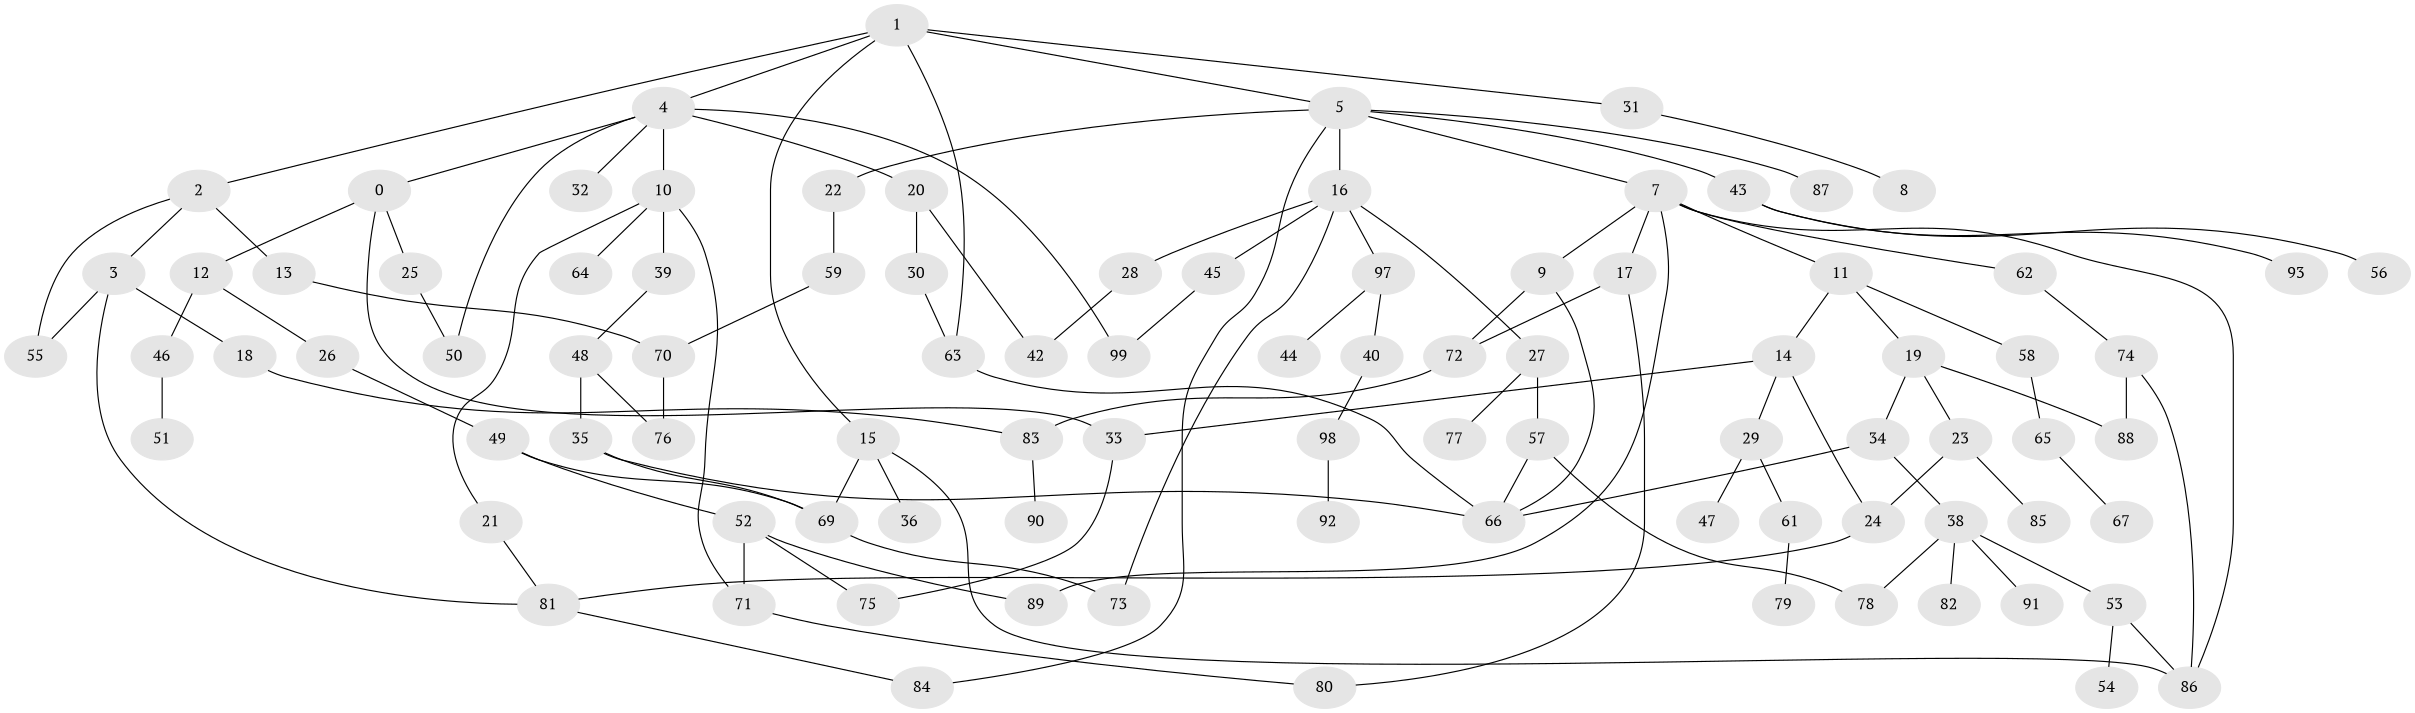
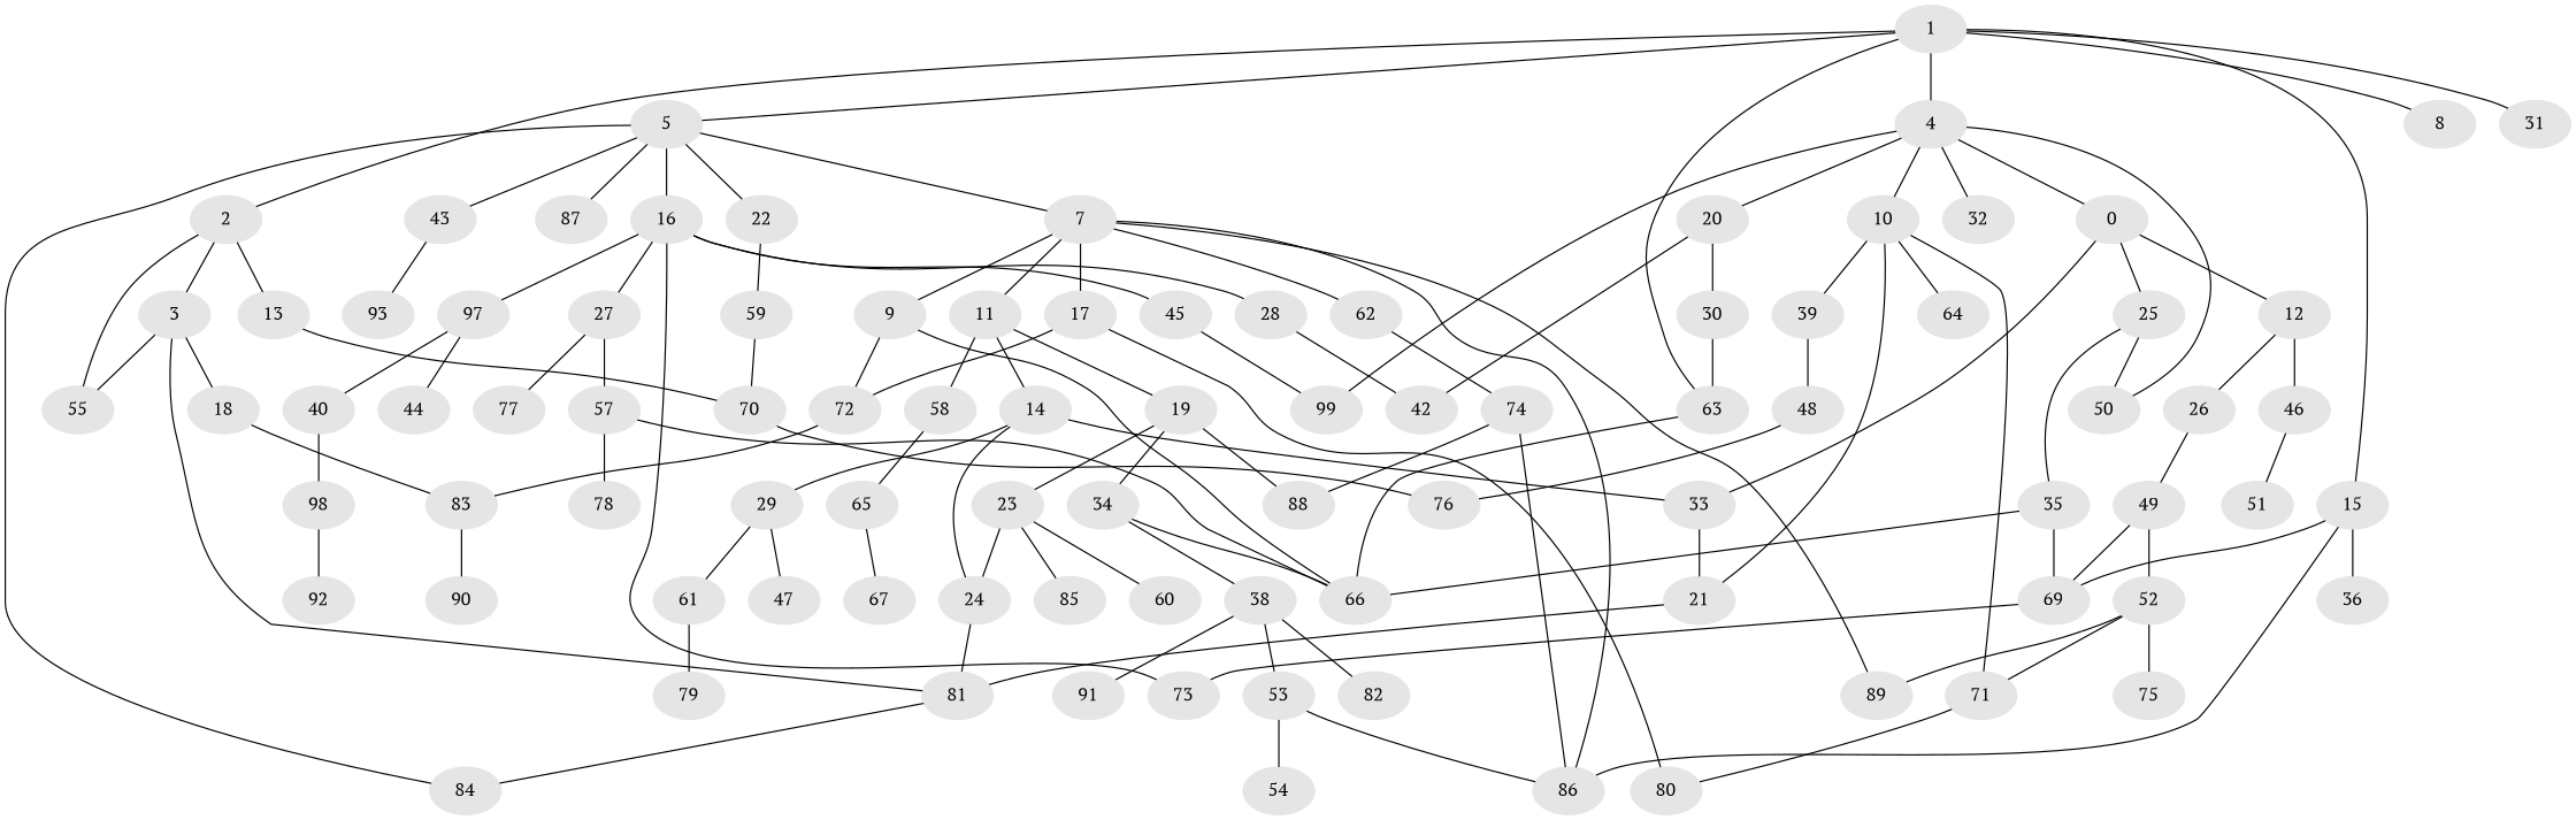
  graph {
    fontname="PT Serif"
    node [color=gray90 fontname="PT Serif" style=filled]
    edge [fontname="PT Serif"]
    1
    2
    4
    5
    8
    15
    31
    63
    3
    13
    55
    n12 [label=0]
    10
    20
    32
    50
    n17 [label=99]
    7
    16
    22
    43
    84
    87
    86
    36
    69
    66
    18
    81
    70
    83
    12
    25
    33
    21
    39
    64
    71
    30
    42
    9
    11
    17
    62
    89
    27
    28
    n48 [label=97]
    45
    73
    59
-   56
    93
    26
    46
    35
    75
    72
    14
    19
    58
    80
    74
    48
    24
    29
    88
    23
    34
    65
    49
    51
    76
    47
    61
    57
    77
    40
    44
    90
+   60
    85
    38
    52
    78
    79
    53
    82
    91
    n90 [label=98]
    54
    92
    67
    1 -- 2
    1 -- 4
    1 -- 5
-   31 -- 8
+   1 -- 8
    1 -- 15
    1 -- 31
    1 -- 63
    2 -- 3
    2 -- 13
    2 -- 55
    4 -- n12
    4 -- 10
    4 -- 20
    4 -- 32
    4 -- 50
    4 -- n17
    5 -- 7
    5 -- 16
    5 -- 22
    5 -- 43
    5 -- 84
    5 -- 87
    15 -- 86
    15 -- 36
    15 -- 69
    63 -- 66
    3 -- 55
    3 -- 18
    3 -- 81
    13 -- 70
    n12 -- 12
    n12 -- 25
    n12 -- 33
    10 -- 21
    10 -- 39
    10 -- 64
    10 -- 71
    20 -- 30
    20 -- 42
    7 -- 86
    7 -- 9
    7 -- 11
    7 -- 17
    7 -- 62
    7 -- 89
    16 -- 27
    16 -- 28
    16 -- n48
    16 -- 45
    16 -- 73
    22 -- 59
-   43 -- 56
    43 -- 93
    69 -- 73
    18 -- 83
    81 -- 84
    70 -- 76
    83 -- 90
    12 -- 26
    12 -- 46
    25 -- 50
-   48 -- 35
-   33 -- 75
+   25 -- 35
+   33 -- 21
    21 -- 81
    39 -- 48
    71 -- 80
    30 -- 63
    9 -- 66
    9 -- 72
    11 -- 14
    11 -- 19
    11 -- 58
    17 -- 72
    17 -- 80
    62 -- 74
    27 -- 57
    27 -- 77
    28 -- 42
    n48 -- 40
    n48 -- 44
    45 -- n17
    59 -- 70
    26 -- 49
    46 -- 51
    35 -- 69
    35 -- 66
    72 -- 83
    14 -- 33
    14 -- 24
    14 -- 29
    19 -- 88
    19 -- 23
    19 -- 34
    58 -- 65
    74 -- 86
    74 -- 88
    48 -- 76
    24 -- 81
    29 -- 47
    29 -- 61
    23 -- 24
+   23 -- 60
    23 -- 85
    34 -- 66
    34 -- 38
    65 -- 67
    49 -- 69
    49 -- 52
    61 -- 79
    57 -- 66
    57 -- 78
    40 -- n90
-   38 -- 78
    38 -- 53
    38 -- 82
    38 -- 91
    52 -- 71
    52 -- 89
    52 -- 75
    53 -- 86
    53 -- 54
    n90 -- 92
  }
